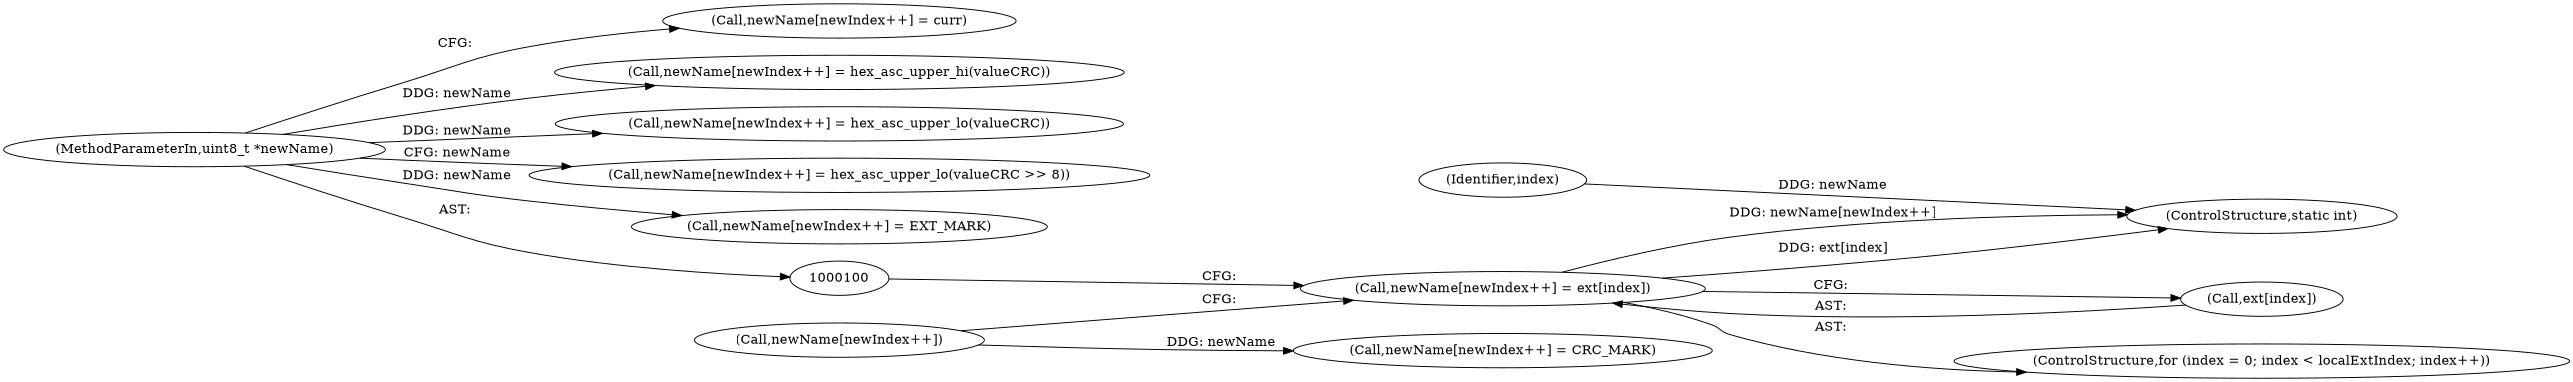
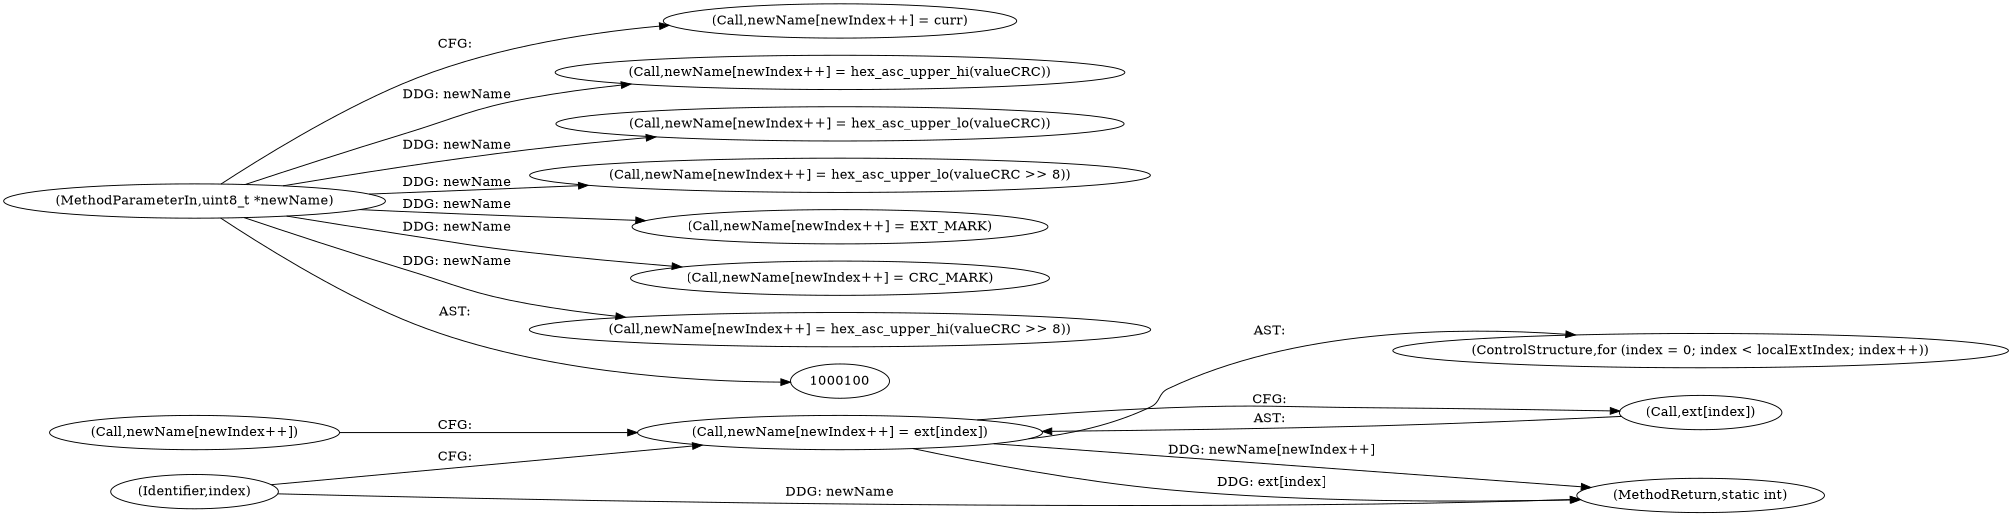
  digraph {
    rankdir=LR
    n1 [label="(Call,newName[newIndex++] = ext[index])"]
    n2 [label="(Call,ext[index])"]
-   n3 [label="(ControlStructure,static int)"]
+   n3 [label="(MethodReturn,static int)"]
    n4 [label="(ControlStructure,for (index = 0; index < localExtIndex; index++))"]
    n5 [label="(MethodParameterIn,uint8_t *newName)"]
    n6 [label="(Call,newName[newIndex++] = curr)"]
    n7 [label="(Call,newName[newIndex++] = hex_asc_upper_hi(valueCRC))"]
    n8 [label="(Call,newName[newIndex++] = hex_asc_upper_lo(valueCRC))"]
    n9 [label="(Call,newName[newIndex++] = hex_asc_upper_lo(valueCRC >> 8))"]
    n10 [label="(Call,newName[newIndex++] = EXT_MARK)"]
    n11 [label="(Call,newName[newIndex++] = CRC_MARK)"]
+   n12 [label="(Call,newName[newIndex++] = hex_asc_upper_hi(valueCRC >> 8))"]
    1000100
    n14 [label="(Call,newName[newIndex++])"]
    n15 [label="(Identifier,index)"]
    n1 -> n2 [label="CFG: "]
    n1 -> n3 [label="DDG: newName[newIndex++]"]
    n1 -> n3 [label="DDG: ext[index]"]
    n1 -> n4 [label="AST: "]
    n2 -> n1 [label="AST: "]
    n5 -> n6 [label="CFG: "]
    n5 -> n7 [label="DDG: newName"]
    n5 -> n8 [label="DDG: newName"]
-   n5 -> n9 [label="CFG: newName"]
+   n5 -> n9 [label="DDG: newName"]
    n5 -> n10 [label="DDG: newName"]
-   n14 -> n11 [label="DDG: newName"]
+   n5 -> n11 [label="DDG: newName"]
+   n5 -> n12 [label="DDG: newName"]
    n5 -> 1000100 [label="AST: "]
    n14 -> n1 [label="CFG: "]
-   1000100 -> n1 [label="CFG: "]
+   n15 -> n1 [label="CFG: "]
    n15 -> n3 [label="DDG: newName"]
  }
